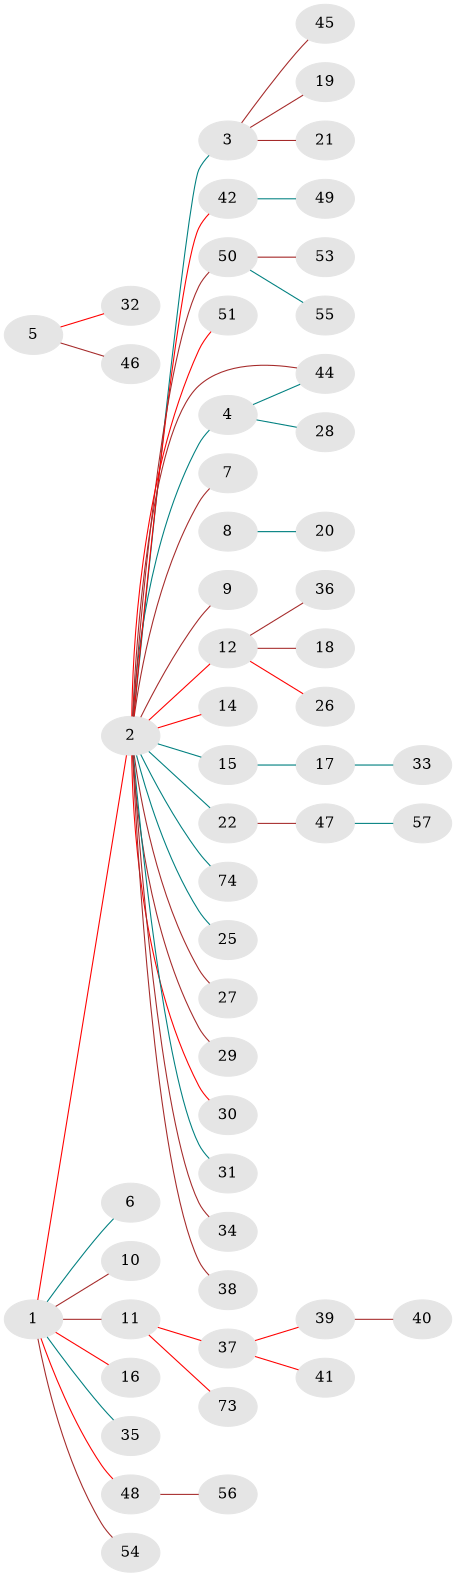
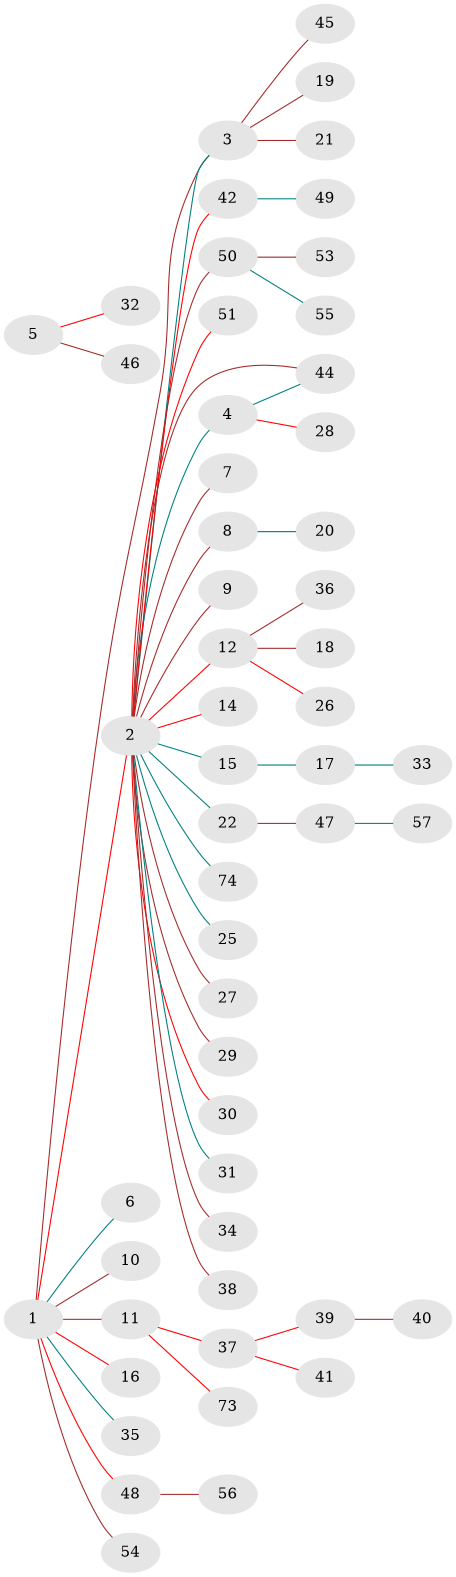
  graph {
    rankdir=LR
    node [color=gray90 style=filled]
    edge [color=brown]
    1
    2
    3
    6
    10
    11
    16
    35
    48
    54
    4
    7
    8
    9
    12
    14
    15
    22
    n19 [label=74]
    25
    27
    29
    30
    31
    34
    38
    42
    50
    51
    44
    19
    21
    45
    37
    n35 [label=73]
    56
    28
    5
    32
    46
    20
    18
    26
    36
    17
    47
    49
    53
    55
    39
    41
    33
    57
    40
    1 -- 2 [color=red]
+   1 -- 3
    1 -- 6 [color=teal]
    1 -- 10
    1 -- 11
    1 -- 16 [color=red]
    1 -- 35 [color=teal]
    1 -- 48 [color=red]
    1 -- 54
    2 -- 3 [color=teal]
    2 -- 4 [color=teal]
    2 -- 7
+   2 -- 8
    2 -- 9
    2 -- 12 [color=red]
    2 -- 14 [color=red]
    2 -- 15 [color=teal]
    2 -- 22 [color=teal]
    2 -- n19 [color=teal]
    2 -- 25 [color=teal]
    2 -- 27
    2 -- 29
    2 -- 30 [color=red]
    2 -- 31 [color=teal]
    2 -- 34
    2 -- 38
    2 -- 42 [color=red]
    2 -- 50
    2 -- 51 [color=red]
    2 -- 44
    3 -- 19
    3 -- 21
    3 -- 45
    11 -- 37 [color=red]
    11 -- n35 [color=red]
    48 -- 56
    4 -- 44 [color=teal]
-   4 -- 28 [color=teal]
+   4 -- 28 [color=red]
    8 -- 20 [color=teal]
    12 -- 18
    12 -- 26 [color=red]
    12 -- 36
    15 -- 17 [color=teal]
    22 -- 47
    42 -- 49 [color=teal]
    50 -- 53
    50 -- 55 [color=teal]
    37 -- 39 [color=red]
    37 -- 41 [color=red]
    5 -- 32 [color=red]
    5 -- 46
    17 -- 33 [color=teal]
    47 -- 57 [color=teal]
    39 -- 40
  }
